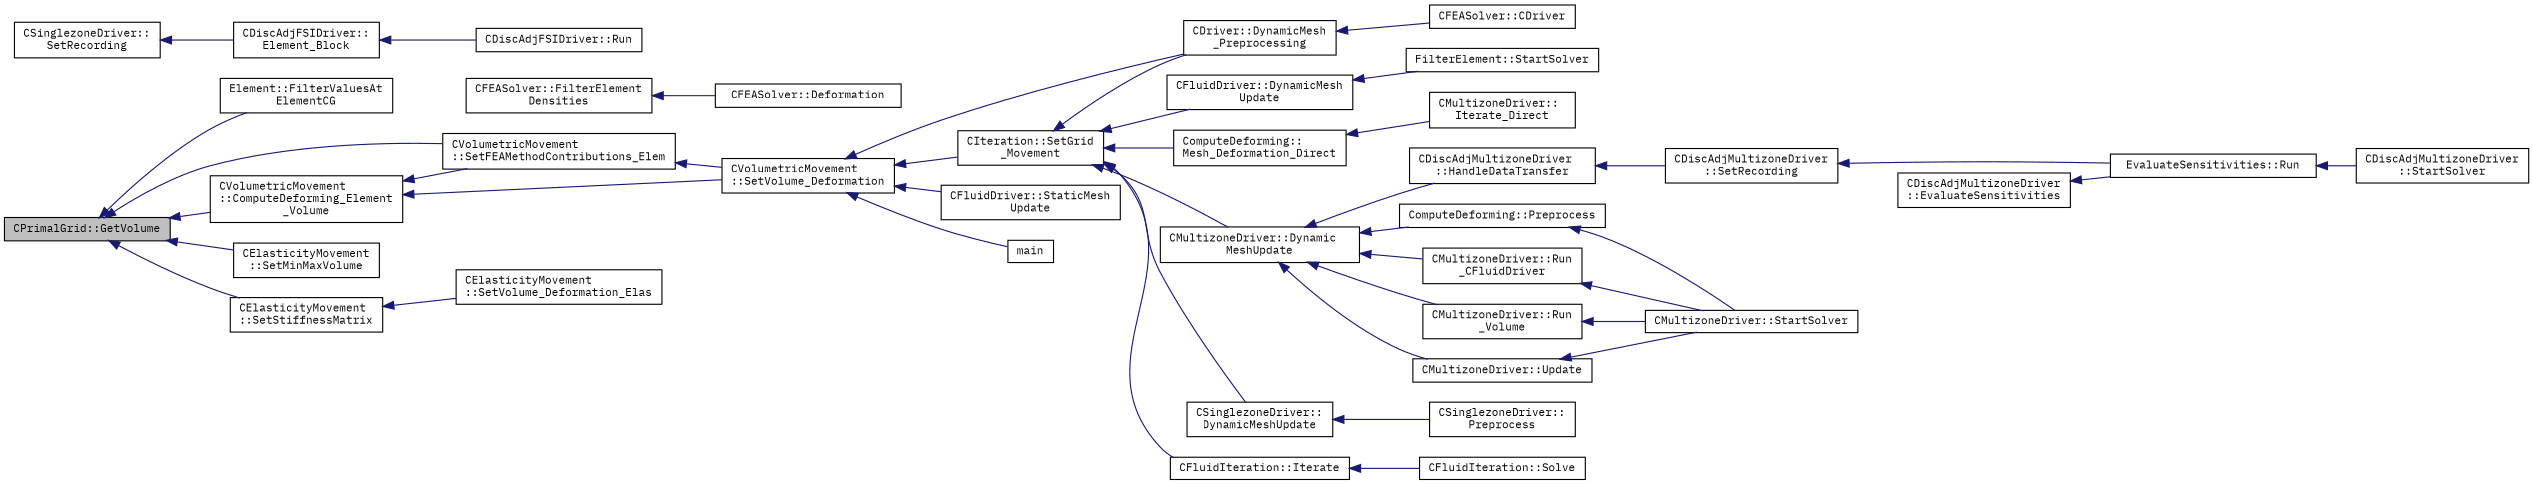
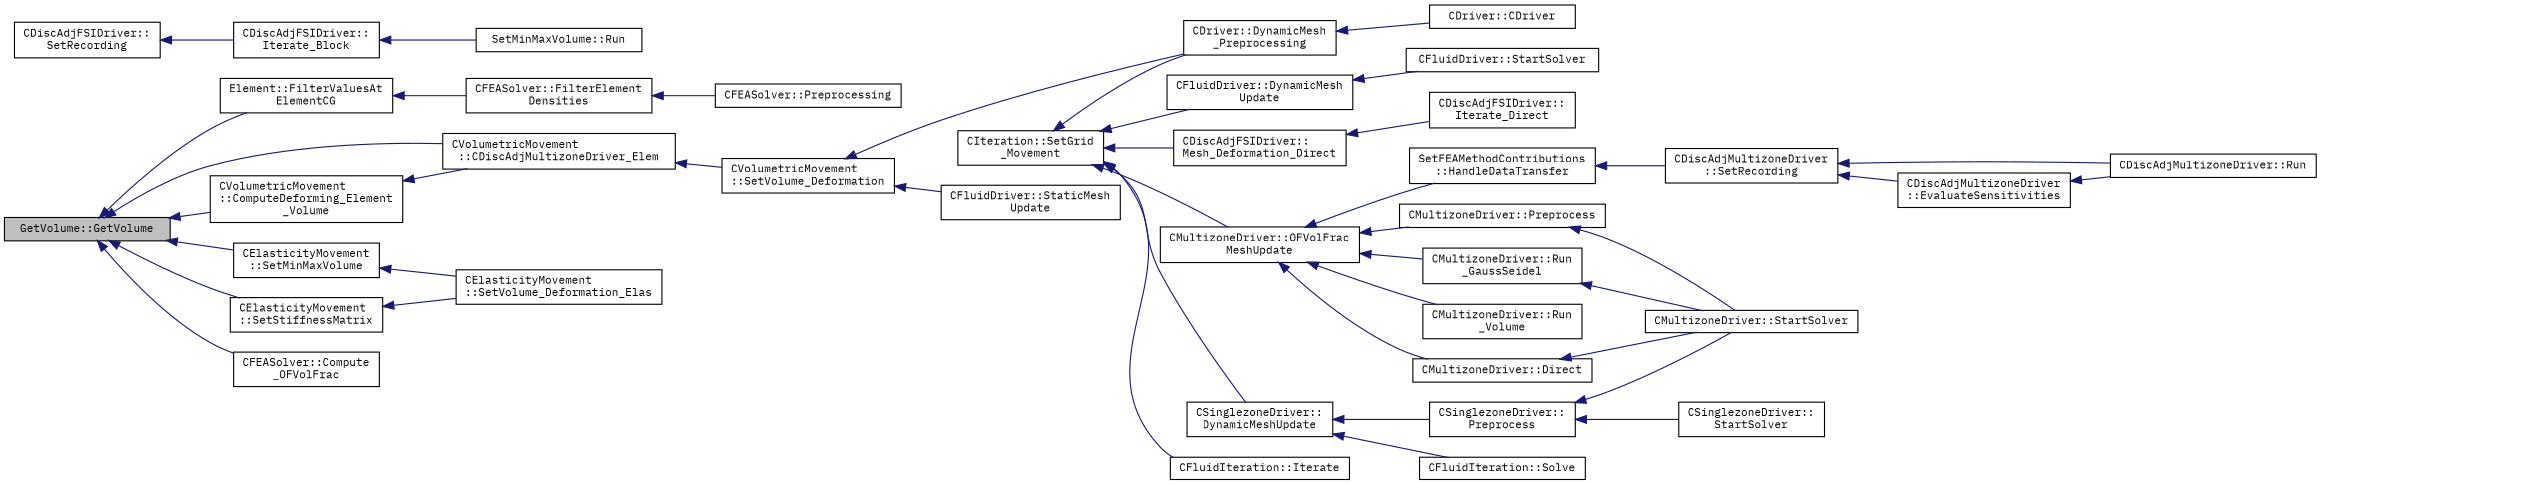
  digraph {
    fontname="IBM Plex Mono"
    rankdir=LR
    node [color=black fillcolor=white fontname="IBM Plex Mono" fontsize=10 shape=record style=filled]
    edge [color=midnightblue dir=back fontname="IBM Plex Mono" fontsize=10 labelfontname=Helvetica labelfontsize=10 style=solid]
-   n1 [fillcolor=grey75 fontcolor=black height=0.2 label="CPrimalGrid::GetVolume" width=0.4]
+   n1 [fillcolor=grey75 fontcolor=black height=0.2 label="GetVolume::GetVolume" width=0.4]
    n2 [height=0.2 label="Element::FilterValuesAt\lElementCG" width=0.4]
    n3 [height=0.2 label="CVolumetricMovement\l::ComputeDeforming_Element\l_Volume" width=0.4]
-   n4 [height=0.2 label="CVolumetricMovement\l::SetFEAMethodContributions_Elem" width=0.4]
+   n4 [height=0.2 label="CVolumetricMovement\l::CDiscAdjMultizoneDriver_Elem" width=0.4]
    n5 [height=0.2 label="CElasticityMovement\l::SetMinMaxVolume" width=0.4]
    n6 [height=0.2 label="CElasticityMovement\l::SetStiffnessMatrix" width=0.4]
+   n7 [height=0.2 label="CFEASolver::Compute\l_OFVolFrac" width=0.4]
    n8 [height=0.2 label="CFEASolver::FilterElement\lDensities" width=0.4]
    n9 [height=0.2 label="CVolumetricMovement\l::SetVolume_Deformation" width=0.4]
    n10 [height=0.2 label="CElasticityMovement\l::SetVolume_Deformation_Elas" width=0.4]
-   n11 [height=0.2 label="CFEASolver::Deformation" width=0.4]
+   n11 [height=0.2 label="CFEASolver::Preprocessing" width=0.4]
    n12 [height=0.2 label="CDriver::DynamicMesh\l_Preprocessing" width=0.4]
    n13 [height=0.2 label="CIteration::SetGrid\l_Movement" width=0.4]
    n14 [height=0.2 label="CFluidDriver::StaticMesh\lUpdate" width=0.4]
-   n15 [height=0.2 label=main width=0.4]
-   n16 [height=0.2 label="CFEASolver::CDriver" width=0.4]
+   n16 [height=0.2 label="CDriver::CDriver" width=0.4]
    n17 [height=0.2 label="CFluidDriver::DynamicMesh\lUpdate" width=0.4]
-   n18 [height=0.2 label="ComputeDeforming::\lMesh_Deformation_Direct" width=0.4]
-   n19 [height=0.2 label="CMultizoneDriver::Dynamic\lMeshUpdate" width=0.4]
+   n18 [height=0.2 label="CDiscAdjFSIDriver::\lMesh_Deformation_Direct" width=0.4]
+   n19 [height=0.2 label="CMultizoneDriver::OFVolFrac\lMeshUpdate" width=0.4]
    n20 [height=0.2 label="CSinglezoneDriver::\lDynamicMeshUpdate" width=0.4]
    n21 [height=0.2 label="CFluidIteration::Iterate" width=0.4]
-   n22 [height=0.2 label="FilterElement::StartSolver" width=0.4]
-   n23 [height=0.2 label="CMultizoneDriver::\lIterate_Direct" width=0.4]
-   n24 [height=0.2 label="CDiscAdjMultizoneDriver\l::HandleDataTransfer" width=0.4]
-   n25 [height=0.2 label="ComputeDeforming::Preprocess" width=0.4]
-   n26 [height=0.2 label="CMultizoneDriver::Run\l_CFluidDriver" width=0.4]
+   n22 [height=0.2 label="CFluidDriver::StartSolver" width=0.4]
+   n23 [height=0.2 label="CDiscAdjFSIDriver::\lIterate_Direct" width=0.4]
+   n24 [height=0.2 label="SetFEAMethodContributions\l::HandleDataTransfer" width=0.4]
+   n25 [height=0.2 label="CMultizoneDriver::Preprocess" width=0.4]
+   n26 [height=0.2 label="CMultizoneDriver::Run\l_GaussSeidel" width=0.4]
    n27 [height=0.2 label="CMultizoneDriver::Run\l_Volume" width=0.4]
-   n28 [height=0.2 label="CMultizoneDriver::Update" width=0.4]
+   n28 [height=0.2 label="CMultizoneDriver::Direct" width=0.4]
    n29 [height=0.2 label="CSinglezoneDriver::\lPreprocess" width=0.4]
    n30 [height=0.2 label="CFluidIteration::Solve" width=0.4]
-   n31 [height=0.2 label="CSinglezoneDriver::\lSetRecording" width=0.4]
-   n32 [height=0.2 label="CDiscAdjFSIDriver::\lElement_Block" width=0.4]
-   n33 [height=0.2 label="CDiscAdjFSIDriver::Run" width=0.4]
+   n31 [height=0.2 label="CDiscAdjFSIDriver::\lSetRecording" width=0.4]
+   n32 [height=0.2 label="CDiscAdjFSIDriver::\lIterate_Block" width=0.4]
+   n33 [height=0.2 label="SetMinMaxVolume::Run" width=0.4]
    n34 [height=0.2 label="CDiscAdjMultizoneDriver\l::SetRecording" width=0.4]
    n35 [height=0.2 label="CMultizoneDriver::StartSolver" width=0.4]
-   n36 [height=0.2 label="EvaluateSensitivities::Run" width=0.4]
+   n36 [height=0.2 label="CDiscAdjMultizoneDriver::Run" width=0.4]
    n37 [height=0.2 label="CDiscAdjMultizoneDriver\l::EvaluateSensitivities" width=0.4]
-   n38 [height=0.2 label="CDiscAdjMultizoneDriver\l::StartSolver" width=0.4]
+   n39 [height=0.2 label="CSinglezoneDriver::\lStartSolver" width=0.4]
    n1 -> n2
    n1 -> n3
    n1 -> n4
    n1 -> n5
    n1 -> n6
+   n1 -> n7
+   n2 -> n8
    n3 -> n4
-   n3 -> n9
    n4 -> n9
+   n5 -> n10
    n6 -> n10
    n8 -> n11
    n9 -> n12
-   n9 -> n13
    n9 -> n14
-   n9 -> n15
    n12 -> n16
    n13 -> n12
    n13 -> n17
    n13 -> n18
    n13 -> n19
    n13 -> n20
    n13 -> n21
    n17 -> n22
    n18 -> n23
    n19 -> n24
    n19 -> n25
    n19 -> n26
    n19 -> n27
    n19 -> n28
    n20 -> n29
-   n21 -> n30
+   n20 -> n30
    n24 -> n34
    n25 -> n35
    n26 -> n35
-   n27 -> n35
+   n29 -> n35
    n28 -> n35
+   n29 -> n39
    n31 -> n32
    n32 -> n33
    n34 -> n36
-   n36 -> n38
+   n34 -> n37
    n37 -> n36
  }
